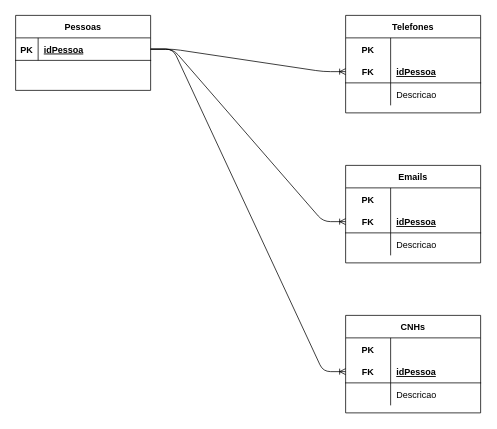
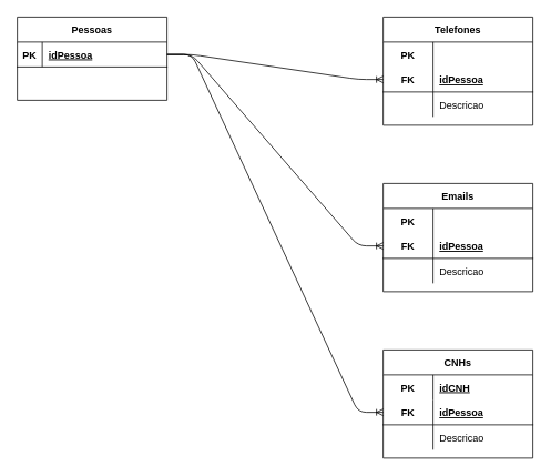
  <mxCell id="0" />
  <mxCell id="1" parent="0" />
  <mxCell id="2" value="Pessoas" style="shape=table;startSize=30;container=1;collapsible=1;childLayout=tableLayout;fixedRows=1;rowLines=0;fontStyle=1;align=center;resizeLast=1;" vertex="1" parent="1"><mxGeometry x="20" y="20" width="180" height="100" as="geometry" /></mxCell>
  <mxCell id="3" value="" style="shape=partialRectangle;collapsible=0;dropTarget=0;pointerEvents=0;fillColor=none;top=0;left=0;bottom=1;right=0;points=[[0,0.5],[1,0.5]];portConstraint=eastwest;" vertex="1" parent="2"><mxGeometry y="30" width="180" height="30" as="geometry" /></mxCell>
  <mxCell id="4" value="PK" style="shape=partialRectangle;connectable=0;fillColor=none;top=0;left=0;bottom=0;right=0;fontStyle=1;overflow=hidden;" vertex="1" parent="3"><mxGeometry width="30" height="30" as="geometry" /></mxCell>
  <mxCell id="5" value="idPessoa" style="shape=partialRectangle;connectable=0;fillColor=none;top=0;left=0;bottom=0;right=0;align=left;spacingLeft=6;fontStyle=5;overflow=hidden;" vertex="1" parent="3"><mxGeometry x="30" width="150" height="30" as="geometry" /></mxCell>
  <mxCell id="6" value="" style="shape=partialRectangle;collapsible=0;dropTarget=0;pointerEvents=0;fillColor=none;top=0;left=0;bottom=0;right=0;points=[[0,0.5],[1,0.5]];portConstraint=eastwest;" vertex="1" parent="2"><mxGeometry y="60" width="180" height="30" as="geometry" /></mxCell>
  <mxCell id="7" value="" style="shape=partialRectangle;connectable=0;fillColor=none;top=0;left=0;bottom=0;right=0;editable=1;overflow=hidden;" vertex="1" parent="6"><mxGeometry width="30" height="30" as="geometry" /></mxCell>
  <mxCell id="8" value="Telefones" style="shape=table;startSize=30;container=1;collapsible=1;childLayout=tableLayout;fixedRows=1;rowLines=0;fontStyle=1;align=center;resizeLast=1;" vertex="1" parent="1"><mxGeometry x="460" y="20" width="180" height="130" as="geometry" /></mxCell>
  <mxCell id="9" value="" style="shape=partialRectangle;collapsible=0;dropTarget=0;pointerEvents=0;fillColor=none;top=0;left=0;bottom=0;right=0;points=[[0,0.5],[1,0.5]];portConstraint=eastwest;" vertex="1" parent="8"><mxGeometry y="30" width="180" height="30" as="geometry" /></mxCell>
  <mxCell id="10" value="PK" style="shape=partialRectangle;connectable=0;fillColor=none;top=0;left=0;bottom=0;right=0;fontStyle=1;overflow=hidden;" vertex="1" parent="9"><mxGeometry width="60" height="30" as="geometry" /></mxCell>
  <mxCell id="11" value="" style="shape=partialRectangle;collapsible=0;dropTarget=0;pointerEvents=0;fillColor=none;top=0;left=0;bottom=1;right=0;points=[[0,0.5],[1,0.5]];portConstraint=eastwest;" vertex="1" parent="8"><mxGeometry y="60" width="180" height="30" as="geometry" /></mxCell>
  <mxCell id="12" value="FK" style="shape=partialRectangle;connectable=0;fillColor=none;top=0;left=0;bottom=0;right=0;fontStyle=1;overflow=hidden;" vertex="1" parent="11"><mxGeometry width="60" height="30" as="geometry" /></mxCell>
  <mxCell id="13" value="idPessoa" style="shape=partialRectangle;connectable=0;fillColor=none;top=0;left=0;bottom=0;right=0;align=left;spacingLeft=6;fontStyle=5;overflow=hidden;" vertex="1" parent="11"><mxGeometry x="60" width="120" height="30" as="geometry" /></mxCell>
  <mxCell id="14" value="" style="shape=partialRectangle;collapsible=0;dropTarget=0;pointerEvents=0;fillColor=none;top=0;left=0;bottom=0;right=0;points=[[0,0.5],[1,0.5]];portConstraint=eastwest;" vertex="1" parent="8"><mxGeometry y="90" width="180" height="30" as="geometry" /></mxCell>
  <mxCell id="15" value="" style="shape=partialRectangle;connectable=0;fillColor=none;top=0;left=0;bottom=0;right=0;editable=1;overflow=hidden;" vertex="1" parent="14"><mxGeometry width="60" height="30" as="geometry" /></mxCell>
  <mxCell id="16" value="Descricao" style="shape=partialRectangle;connectable=0;fillColor=none;top=0;left=0;bottom=0;right=0;align=left;spacingLeft=6;overflow=hidden;" vertex="1" parent="14"><mxGeometry x="60" width="120" height="30" as="geometry" /></mxCell>
  <mxCell id="17" value="Emails" style="shape=table;startSize=30;container=1;collapsible=1;childLayout=tableLayout;fixedRows=1;rowLines=0;fontStyle=1;align=center;resizeLast=1;" vertex="1" parent="1"><mxGeometry x="460" y="220" width="180" height="130" as="geometry" /></mxCell>
  <mxCell id="18" value="" style="shape=partialRectangle;collapsible=0;dropTarget=0;pointerEvents=0;fillColor=none;top=0;left=0;bottom=0;right=0;points=[[0,0.5],[1,0.5]];portConstraint=eastwest;" vertex="1" parent="17"><mxGeometry y="30" width="180" height="30" as="geometry" /></mxCell>
  <mxCell id="19" value="PK" style="shape=partialRectangle;connectable=0;fillColor=none;top=0;left=0;bottom=0;right=0;fontStyle=1;overflow=hidden;" vertex="1" parent="18"><mxGeometry width="60" height="30" as="geometry" /></mxCell>
  <mxCell id="20" value="" style="shape=partialRectangle;collapsible=0;dropTarget=0;pointerEvents=0;fillColor=none;top=0;left=0;bottom=1;right=0;points=[[0,0.5],[1,0.5]];portConstraint=eastwest;" vertex="1" parent="17"><mxGeometry y="60" width="180" height="30" as="geometry" /></mxCell>
  <mxCell id="21" value="FK" style="shape=partialRectangle;connectable=0;fillColor=none;top=0;left=0;bottom=0;right=0;fontStyle=1;overflow=hidden;" vertex="1" parent="20"><mxGeometry width="60" height="30" as="geometry" /></mxCell>
  <mxCell id="22" value="idPessoa" style="shape=partialRectangle;connectable=0;fillColor=none;top=0;left=0;bottom=0;right=0;align=left;spacingLeft=6;fontStyle=5;overflow=hidden;" vertex="1" parent="20"><mxGeometry x="60" width="120" height="30" as="geometry" /></mxCell>
  <mxCell id="23" value="" style="shape=partialRectangle;collapsible=0;dropTarget=0;pointerEvents=0;fillColor=none;top=0;left=0;bottom=0;right=0;points=[[0,0.5],[1,0.5]];portConstraint=eastwest;" vertex="1" parent="17"><mxGeometry y="90" width="180" height="30" as="geometry" /></mxCell>
  <mxCell id="24" value="" style="shape=partialRectangle;connectable=0;fillColor=none;top=0;left=0;bottom=0;right=0;editable=1;overflow=hidden;" vertex="1" parent="23"><mxGeometry width="60" height="30" as="geometry" /></mxCell>
  <mxCell id="25" value="Descricao" style="shape=partialRectangle;connectable=0;fillColor=none;top=0;left=0;bottom=0;right=0;align=left;spacingLeft=6;overflow=hidden;" vertex="1" parent="23"><mxGeometry x="60" width="120" height="30" as="geometry" /></mxCell>
  <mxCell id="26" value="CNHs" style="shape=table;startSize=30;container=1;collapsible=1;childLayout=tableLayout;fixedRows=1;rowLines=0;fontStyle=1;align=center;resizeLast=1;" vertex="1" parent="1"><mxGeometry x="460" y="420" width="180" height="130" as="geometry" /></mxCell>
  <mxCell id="27" value="" style="shape=partialRectangle;collapsible=0;dropTarget=0;pointerEvents=0;fillColor=none;top=0;left=0;bottom=0;right=0;points=[[0,0.5],[1,0.5]];portConstraint=eastwest;" vertex="1" parent="26"><mxGeometry y="30" width="180" height="30" as="geometry" /></mxCell>
  <mxCell id="28" value="PK" style="shape=partialRectangle;connectable=0;fillColor=none;top=0;left=0;bottom=0;right=0;fontStyle=1;overflow=hidden;" vertex="1" parent="27"><mxGeometry width="60" height="30" as="geometry" /></mxCell>
+ <mxCell id="29" value="idCNH" style="shape=partialRectangle;connectable=0;fillColor=none;top=0;left=0;bottom=0;right=0;align=left;spacingLeft=6;fontStyle=5;overflow=hidden;" vertex="1" parent="27"><mxGeometry x="60" width="120" height="30" as="geometry" /></mxCell>
  <mxCell id="30" value="" style="shape=partialRectangle;collapsible=0;dropTarget=0;pointerEvents=0;fillColor=none;top=0;left=0;bottom=1;right=0;points=[[0,0.5],[1,0.5]];portConstraint=eastwest;" vertex="1" parent="26"><mxGeometry y="60" width="180" height="30" as="geometry" /></mxCell>
  <mxCell id="31" value="FK" style="shape=partialRectangle;connectable=0;fillColor=none;top=0;left=0;bottom=0;right=0;fontStyle=1;overflow=hidden;" vertex="1" parent="30"><mxGeometry width="60" height="30" as="geometry" /></mxCell>
  <mxCell id="32" value="idPessoa" style="shape=partialRectangle;connectable=0;fillColor=none;top=0;left=0;bottom=0;right=0;align=left;spacingLeft=6;fontStyle=5;overflow=hidden;" vertex="1" parent="30"><mxGeometry x="60" width="120" height="30" as="geometry" /></mxCell>
  <mxCell id="33" value="" style="shape=partialRectangle;collapsible=0;dropTarget=0;pointerEvents=0;fillColor=none;top=0;left=0;bottom=0;right=0;points=[[0,0.5],[1,0.5]];portConstraint=eastwest;" vertex="1" parent="26"><mxGeometry y="90" width="180" height="30" as="geometry" /></mxCell>
  <mxCell id="34" value="" style="shape=partialRectangle;connectable=0;fillColor=none;top=0;left=0;bottom=0;right=0;editable=1;overflow=hidden;" vertex="1" parent="33"><mxGeometry width="60" height="30" as="geometry" /></mxCell>
  <mxCell id="35" value="Descricao" style="shape=partialRectangle;connectable=0;fillColor=none;top=0;left=0;bottom=0;right=0;align=left;spacingLeft=6;overflow=hidden;" vertex="1" parent="33"><mxGeometry x="60" width="120" height="30" as="geometry" /></mxCell>
  <mxCell id="36" value="" style="edgeStyle=entityRelationEdgeStyle;fontSize=12;html=1;endArrow=ERoneToMany;exitX=1;exitY=0.5;exitDx=0;exitDy=0;entryX=0;entryY=0.5;entryDx=0;entryDy=0;" edge="1" parent="1" source="3" target="11"><mxGeometry width="100" height="100" relative="1" as="geometry"><mxPoint x="230" y="260" as="sourcePoint" /><mxPoint x="330" y="160" as="targetPoint" /></mxGeometry></mxCell>
  <mxCell id="37" value="" style="edgeStyle=entityRelationEdgeStyle;fontSize=12;html=1;endArrow=ERoneToMany;entryX=0;entryY=0.5;entryDx=0;entryDy=0;exitX=1;exitY=0.5;exitDx=0;exitDy=0;" edge="1" parent="1" source="3" target="20"><mxGeometry width="100" height="100" relative="1" as="geometry"><mxPoint x="210" y="280" as="sourcePoint" /><mxPoint x="310" y="180" as="targetPoint" /></mxGeometry></mxCell>
  <mxCell id="38" value="" style="edgeStyle=entityRelationEdgeStyle;fontSize=12;html=1;endArrow=ERoneToMany;entryX=0;entryY=0.5;entryDx=0;entryDy=0;exitX=1;exitY=0.5;exitDx=0;exitDy=0;" edge="1" parent="1" source="3" target="30"><mxGeometry width="100" height="100" relative="1" as="geometry"><mxPoint x="260" y="430" as="sourcePoint" /><mxPoint x="360" y="330" as="targetPoint" /></mxGeometry></mxCell>
